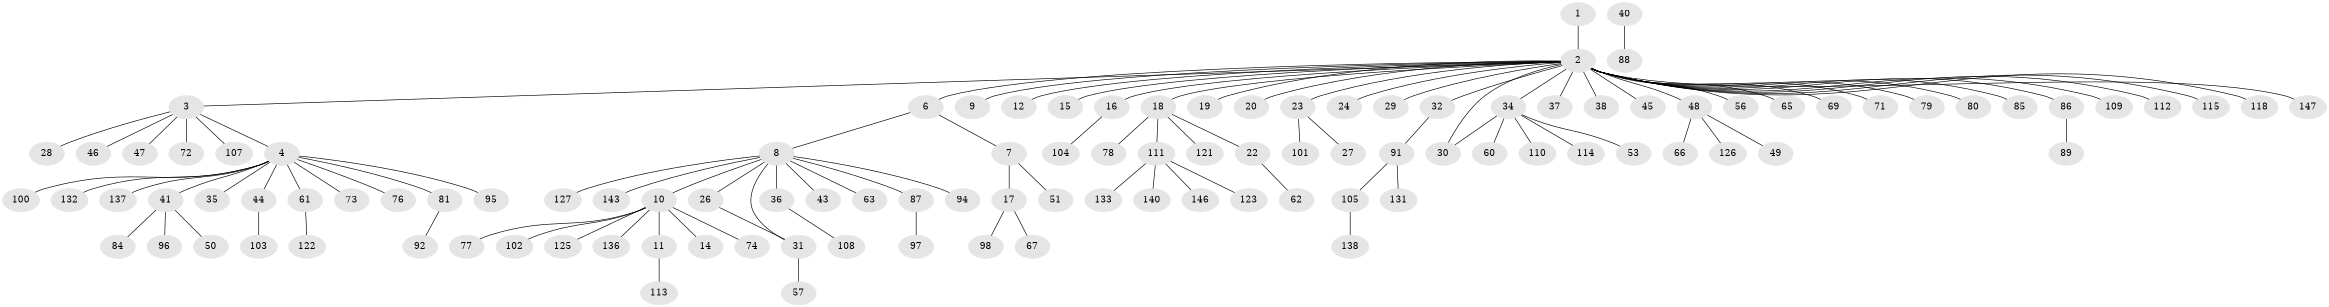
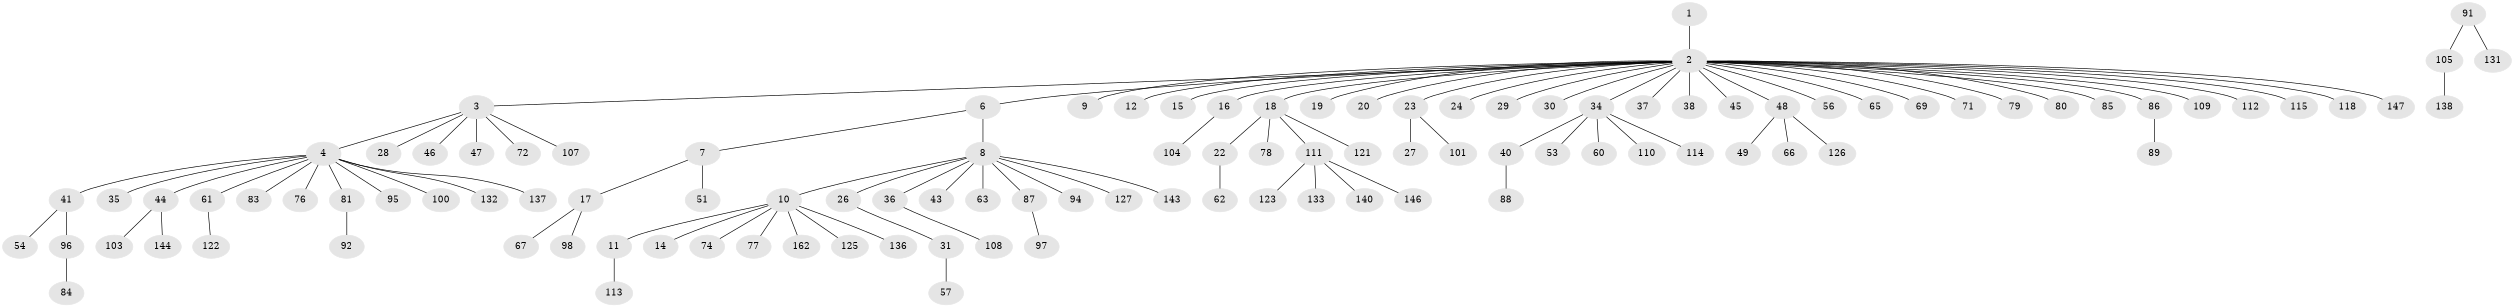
  graph {
    node [color=gray90 style=filled]
    1 [super="+130"]
    2 [super="+5"]
    3 [super="+75"]
    6
    9
    12 [super="+50"]
    15 [super="+135"]
    16
    18 [super="+25"]
    19 [super="+119"]
    20
    23 [super="+64"]
    24
    29 [super="+39"]
    30
-   32
    34 [super="+106"]
    37
    38
    45 [super="+59"]
    48 [super="+93"]
    56
    65
    69
    71
    79
    80
    85
    86
    109
    112
    115
    118
    147
    4 [super="+141"]
    28
    46
    47
    72
    107
    7 [super="+13"]
    8 [super="+68"]
    104
    22 [super="+33"]
    78
    111 [super="+128"]
    121
    27
    101
    91 [super="+142"]
    40 [super="+42"]
    53 [super="+55"]
    60
    110
    114
    49 [super="+82"]
    66
    126
    89
    n60 [label=41 super="+117"]
    35 [super="+99"]
    44 [super="+52"]
    61
-   73
+   73 [label=83]
    76 [super="+116"]
    81
    95
    100
    132
    137
-   54 [label=50]
+   54
    84
    96
    103
+   144
    122
    92
    17 [super="+83"]
    51 [super="+124"]
    10 [super="+129"]
    26 [super="+139"]
    31 [super="+120"]
    36
    43
    63
    87
    94
    127
    143
    67 [super="+134"]
    98
    11
    14 [super="+41"]
    74
    77
-   102
+   102 [label=162]
    125
    136
    57
    108
    97
    113
    62
    123
    133
    140
    146
    105
    131
    88 [super="+145"]
    138
    1 -- 2
    2 -- 3
    2 -- 6
    2 -- 9
    2 -- 12
    2 -- 15
    2 -- 16
    2 -- 18
    2 -- 19
    2 -- 20
    2 -- 23
    2 -- 24
    2 -- 29
    2 -- 30
-   2 -- 32
    2 -- 34
    2 -- 37
    2 -- 38
    2 -- 45
    2 -- 48
    2 -- 56
    2 -- 65
    2 -- 69
    2 -- 71
    2 -- 79
    2 -- 80
    2 -- 85
    2 -- 86
    2 -- 109
    2 -- 112
    2 -- 115
    2 -- 118
    2 -- 147
    3 -- 4
    3 -- 28
    3 -- 46
    3 -- 47
    3 -- 72
    3 -- 107
    6 -- 7
    6 -- 8
    16 -- 104
    18 -- 22
    18 -- 78
    18 -- 111
    18 -- 121
    23 -- 27
    23 -- 101
-   32 -- 91
-   34 -- 30
+   34 -- 40
    34 -- 53
    34 -- 60
    34 -- 110
    34 -- 114
    48 -- 49
    48 -- 66
    48 -- 126
    86 -- 89
    4 -- n60
    4 -- 35
    4 -- 44
    4 -- 61
    4 -- 73
    4 -- 76
    4 -- 81
    4 -- 95
    4 -- 100
    4 -- 132
    4 -- 137
    7 -- 17
    7 -- 51
    8 -- 10
    8 -- 26
-   8 -- 31
    8 -- 36
    8 -- 43
    8 -- 63
    8 -- 87
    8 -- 94
    8 -- 127
    8 -- 143
    22 -- 62
    111 -- 123
    111 -- 133
    111 -- 140
    111 -- 146
    91 -- 105
    91 -- 131
    40 -- 88
    n60 -- 54
-   n60 -- 84
+   96 -- 84
    n60 -- 96
    44 -- 103
+   44 -- 144
    61 -- 122
    81 -- 92
    17 -- 67
    17 -- 98
    10 -- 11
    10 -- 14
    10 -- 74
    10 -- 77
    10 -- 102
    10 -- 125
    10 -- 136
    26 -- 31
    31 -- 57
    36 -- 108
    87 -- 97
    11 -- 113
    105 -- 138
  }
